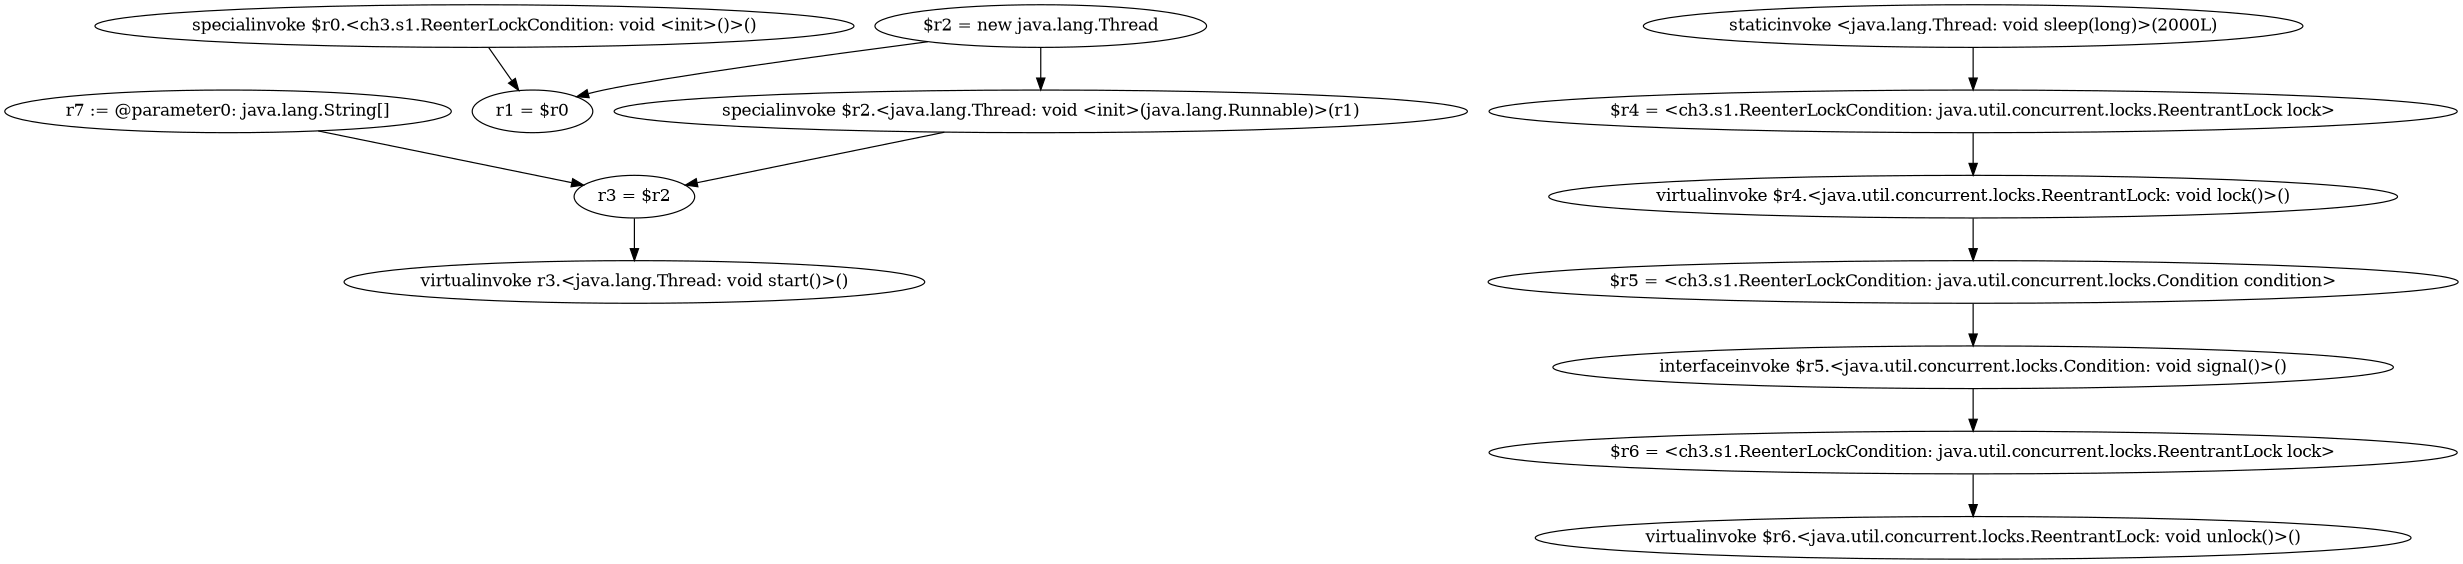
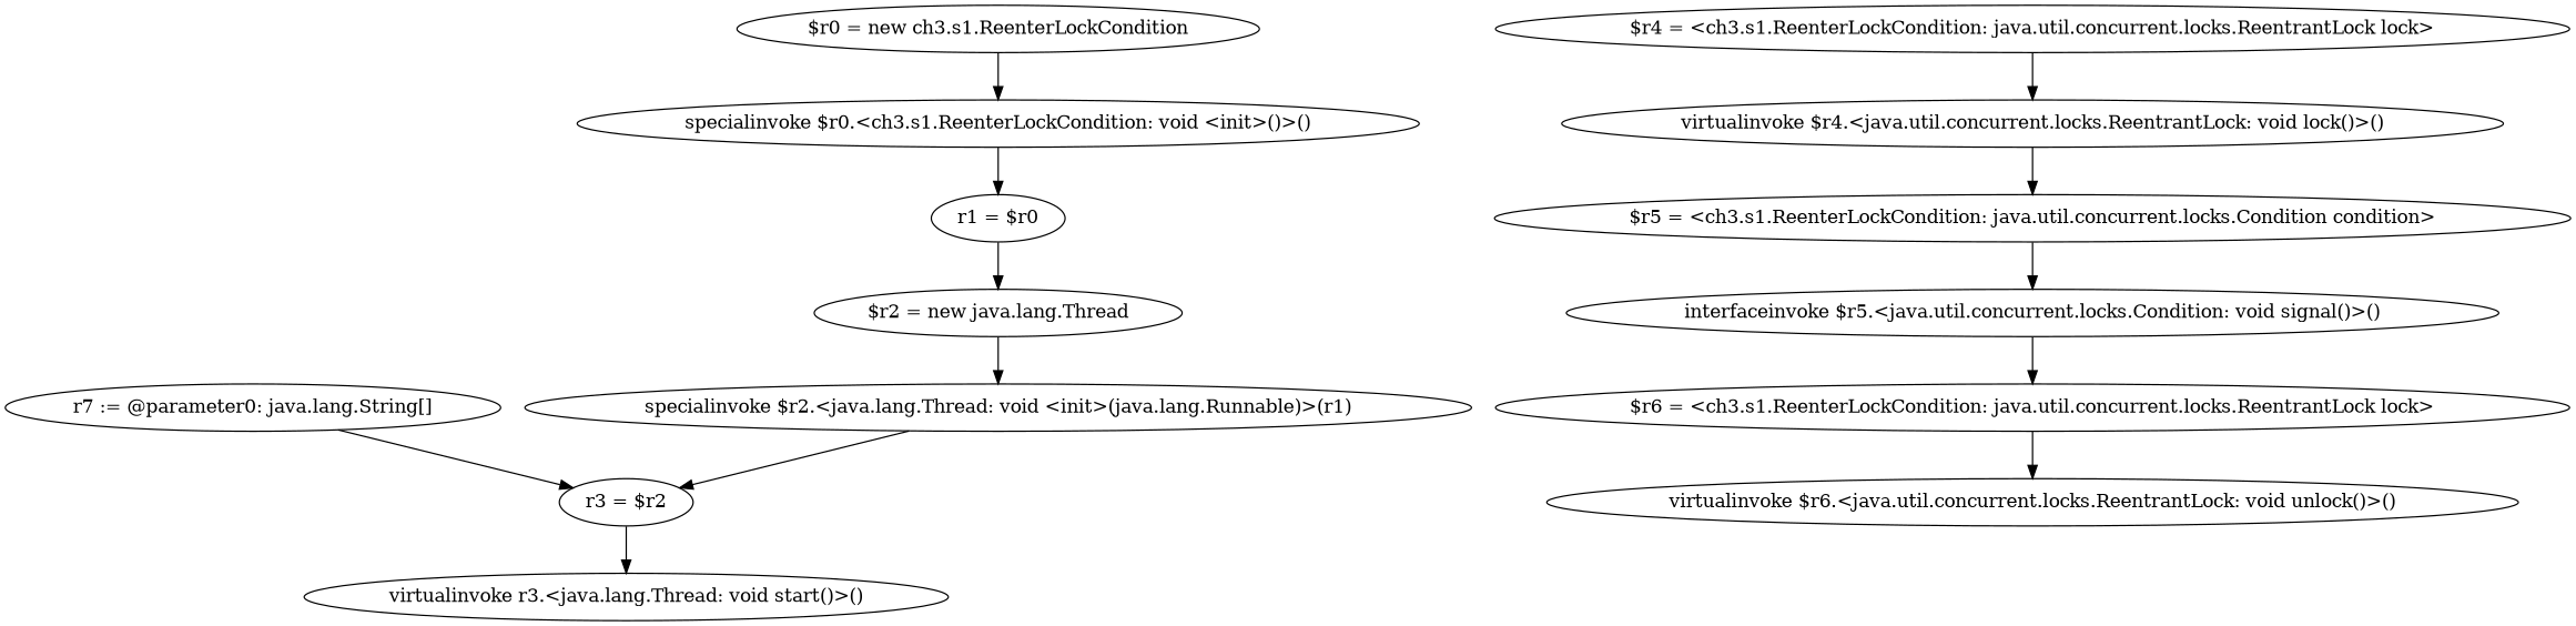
  digraph {
    "r7 := @parameter0: java.lang.String[]"
    "r3 = $r2"
+   "$r0 = new ch3.s1.ReenterLockCondition"
    "specialinvoke $r0.<ch3.s1.ReenterLockCondition: void <init>()>()"
    "r1 = $r0"
    "$r2 = new java.lang.Thread"
    "specialinvoke $r2.<java.lang.Thread: void <init>(java.lang.Runnable)>(r1)"
    "virtualinvoke r3.<java.lang.Thread: void start()>()"
-   "staticinvoke <java.lang.Thread: void sleep(long)>(2000L)"
    "$r4 = <ch3.s1.ReenterLockCondition: java.util.concurrent.locks.ReentrantLock lock>"
    "virtualinvoke $r4.<java.util.concurrent.locks.ReentrantLock: void lock()>()"
    "$r5 = <ch3.s1.ReenterLockCondition: java.util.concurrent.locks.Condition condition>"
    "interfaceinvoke $r5.<java.util.concurrent.locks.Condition: void signal()>()"
    "$r6 = <ch3.s1.ReenterLockCondition: java.util.concurrent.locks.ReentrantLock lock>"
    "virtualinvoke $r6.<java.util.concurrent.locks.ReentrantLock: void unlock()>()"
    "r7 := @parameter0: java.lang.String[]" -> "r3 = $r2"
    "r3 = $r2" -> "virtualinvoke r3.<java.lang.Thread: void start()>()"
+   "$r0 = new ch3.s1.ReenterLockCondition" -> "specialinvoke $r0.<ch3.s1.ReenterLockCondition: void <init>()>()"
    "specialinvoke $r0.<ch3.s1.ReenterLockCondition: void <init>()>()" -> "r1 = $r0"
-   "$r2 = new java.lang.Thread" -> "r1 = $r0"
+   "r1 = $r0" -> "$r2 = new java.lang.Thread"
    "$r2 = new java.lang.Thread" -> "specialinvoke $r2.<java.lang.Thread: void <init>(java.lang.Runnable)>(r1)"
    "specialinvoke $r2.<java.lang.Thread: void <init>(java.lang.Runnable)>(r1)" -> "r3 = $r2"
-   "staticinvoke <java.lang.Thread: void sleep(long)>(2000L)" -> "$r4 = <ch3.s1.ReenterLockCondition: java.util.concurrent.locks.ReentrantLock lock>"
    "$r4 = <ch3.s1.ReenterLockCondition: java.util.concurrent.locks.ReentrantLock lock>" -> "virtualinvoke $r4.<java.util.concurrent.locks.ReentrantLock: void lock()>()"
    "virtualinvoke $r4.<java.util.concurrent.locks.ReentrantLock: void lock()>()" -> "$r5 = <ch3.s1.ReenterLockCondition: java.util.concurrent.locks.Condition condition>"
    "$r5 = <ch3.s1.ReenterLockCondition: java.util.concurrent.locks.Condition condition>" -> "interfaceinvoke $r5.<java.util.concurrent.locks.Condition: void signal()>()"
    "interfaceinvoke $r5.<java.util.concurrent.locks.Condition: void signal()>()" -> "$r6 = <ch3.s1.ReenterLockCondition: java.util.concurrent.locks.ReentrantLock lock>"
    "$r6 = <ch3.s1.ReenterLockCondition: java.util.concurrent.locks.ReentrantLock lock>" -> "virtualinvoke $r6.<java.util.concurrent.locks.ReentrantLock: void unlock()>()"
  }
